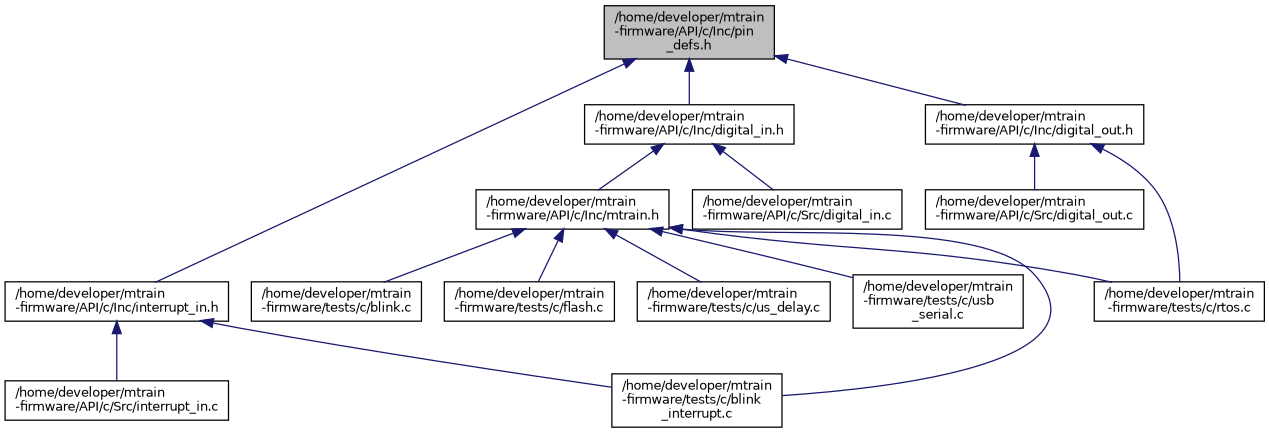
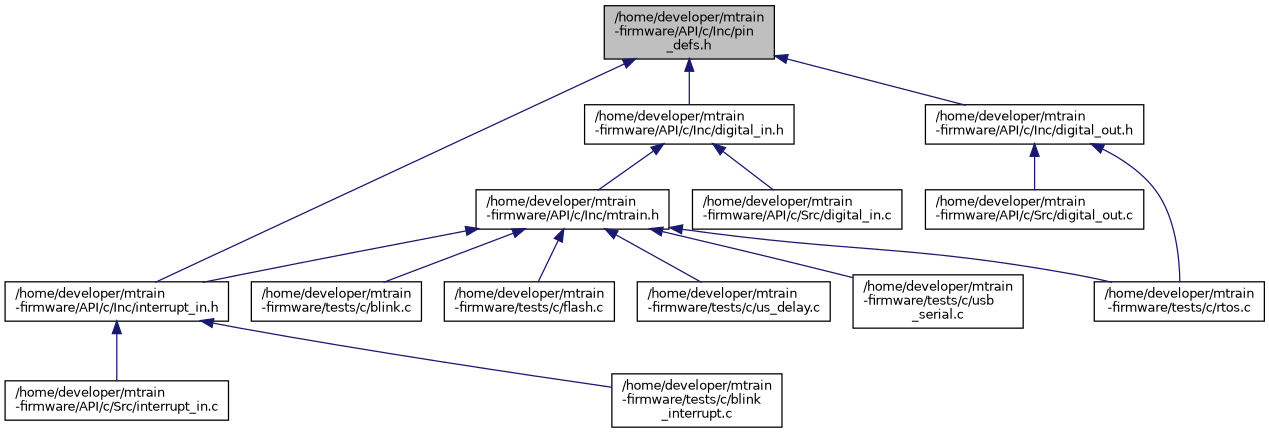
  digraph {
    node [color=black fillcolor=white fontname=Helvetica fontsize=10 shape=record style=filled]
    edge [color=midnightblue dir=back fontname=Helvetica fontsize=10 labelfontname=Helvetica labelfontsize=10 style=solid]
    n1 [fillcolor=grey75 fontcolor=black height=0.2 label="/home/developer/mtrain\l-firmware/API/c/Inc/pin\l_defs.h" width=0.4]
    n2 [height=0.2 label="/home/developer/mtrain\l-firmware/API/c/Inc/digital_in.h" width=0.4]
    n3 [height=0.2 label="/home/developer/mtrain\l-firmware/API/c/Inc/digital_out.h" width=0.4]
    n4 [height=0.2 label="/home/developer/mtrain\l-firmware/API/c/Inc/interrupt_in.h" width=0.4]
    n5 [height=0.2 label="/home/developer/mtrain\l-firmware/API/c/Inc/mtrain.h" width=0.4]
    n6 [height=0.2 label="/home/developer/mtrain\l-firmware/API/c/Src/digital_in.c" width=0.4]
    n7 [height=0.2 label="/home/developer/mtrain\l-firmware/tests/c/rtos.c" width=0.4]
    n8 [height=0.2 label="/home/developer/mtrain\l-firmware/API/c/Src/digital_out.c" width=0.4]
    n9 [height=0.2 label="/home/developer/mtrain\l-firmware/tests/c/blink\l_interrupt.c" width=0.4]
    n10 [height=0.2 label="/home/developer/mtrain\l-firmware/API/c/Src/interrupt_in.c" width=0.4]
    n11 [height=0.2 label="/home/developer/mtrain\l-firmware/tests/c/blink.c" width=0.4]
    n12 [height=0.2 label="/home/developer/mtrain\l-firmware/tests/c/flash.c" width=0.4]
    n13 [height=0.2 label="/home/developer/mtrain\l-firmware/tests/c/us_delay.c" width=0.4]
    n14 [height=0.2 label="/home/developer/mtrain\l-firmware/tests/c/usb\l_serial.c" width=0.4]
    n1 -> n2
    n1 -> n3
    n1 -> n4
    n2 -> n5
    n2 -> n6
    n3 -> n7
    n3 -> n8
    n4 -> n9
    n4 -> n10
    n5 -> n7
-   n5 -> n9
+   n5 -> n4
    n5 -> n11
    n5 -> n12
    n5 -> n13
    n5 -> n14
  }
